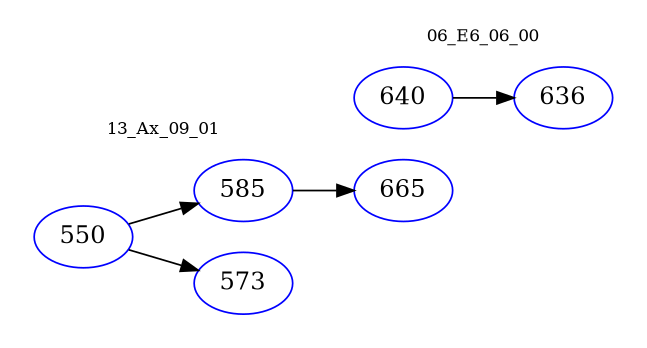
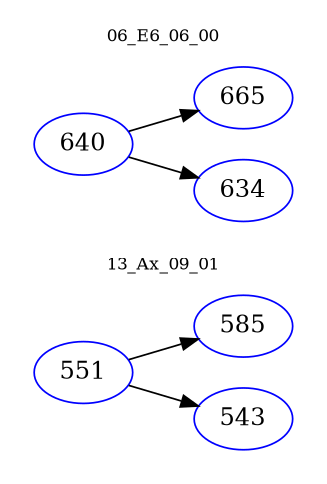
  digraph {
    rankdir=LR
    node [color=blue]
    edge [color=black]
-   n1 [label=550]
-   n2 [label=573]
+   n1 [label=551]
+   n2 [label=543]
    n3 [label=585]
    n4 [label=640]
-   n5 [label=636]
+   n5 [label=634]
    n6 [label=665]
    subgraph cluster_1 {
      color=white
      fontsize=10
      label="13_Ax_09_01"
      n1
      n2
      n3
    }
    subgraph cluster_2 {
      color=white
      fontsize=10
      label="06_E6_06_00"
      n4
      n5
      n6
    }
    n1 -> n2
    n1 -> n3
    n4 -> n5
-   n3 -> n6
+   n4 -> n6
  }
